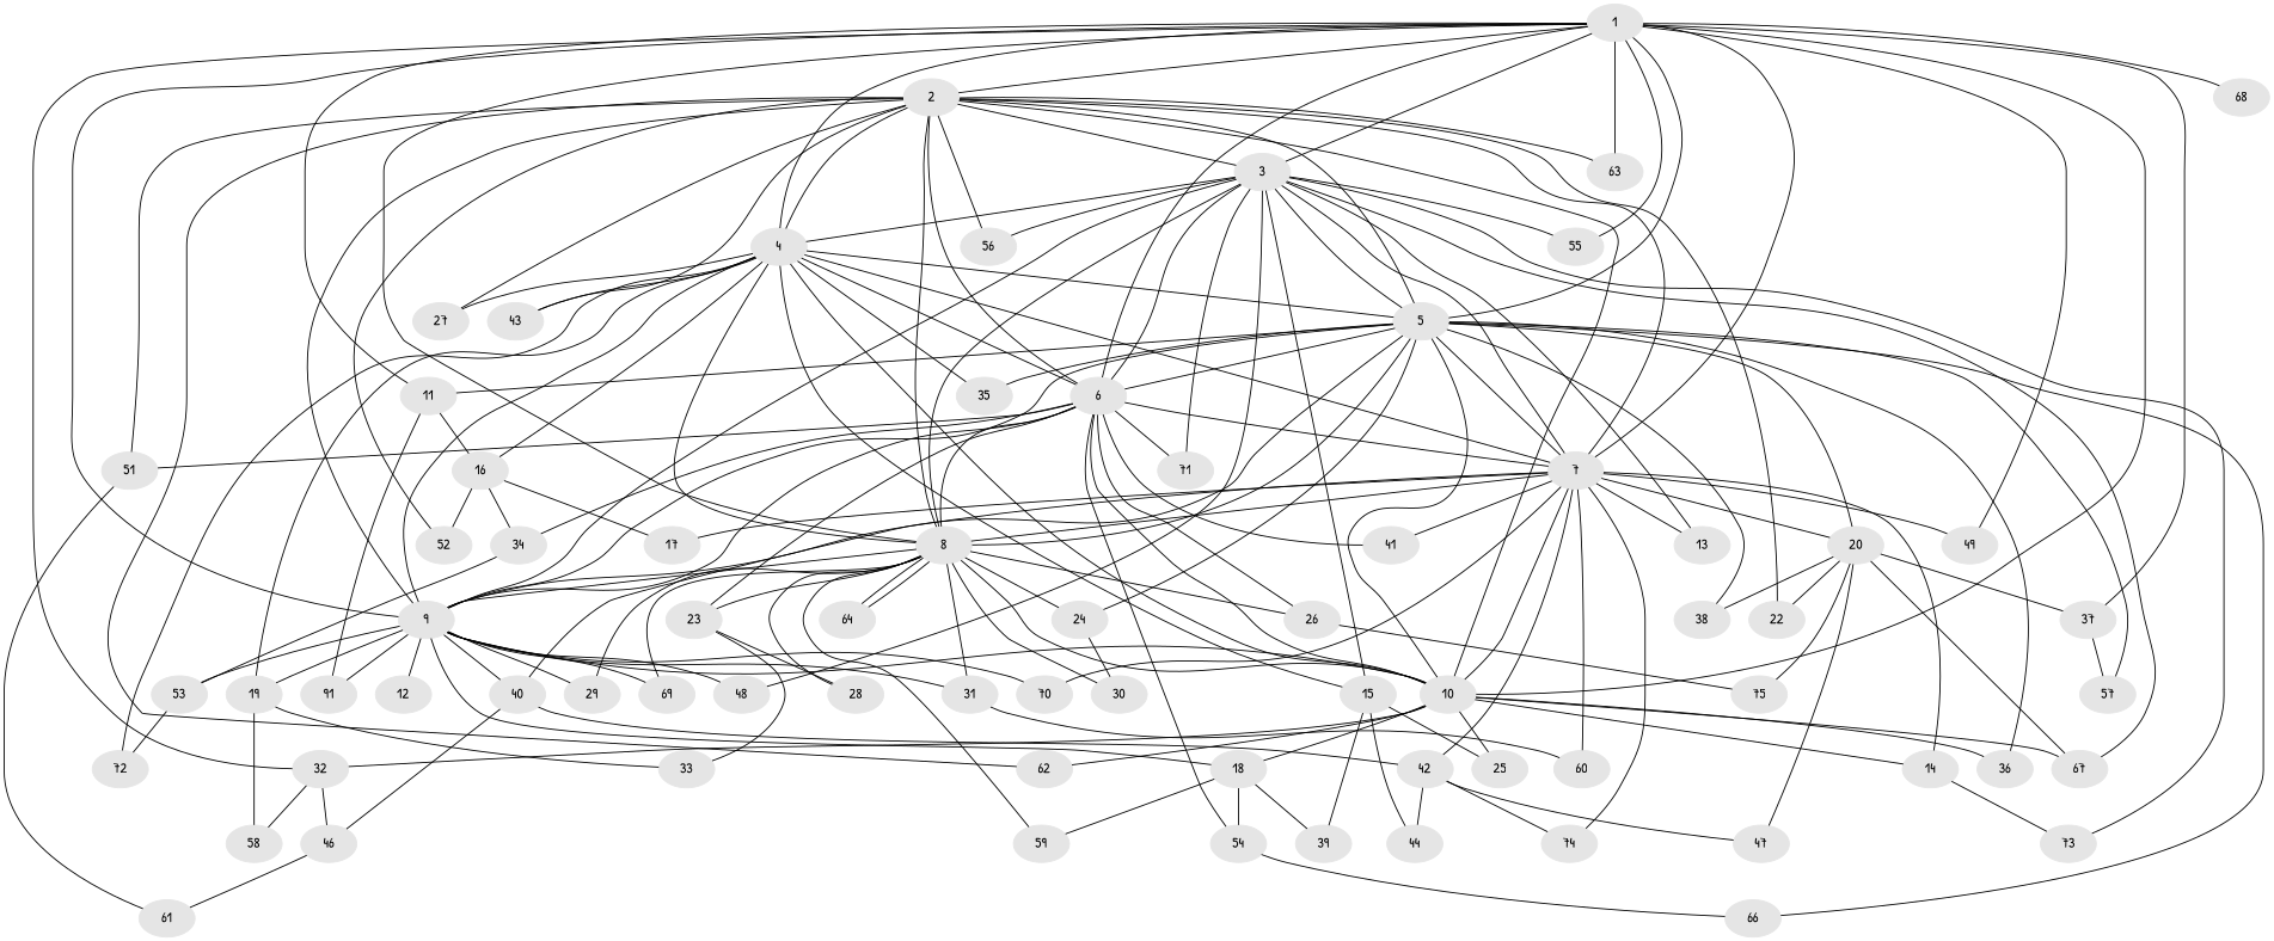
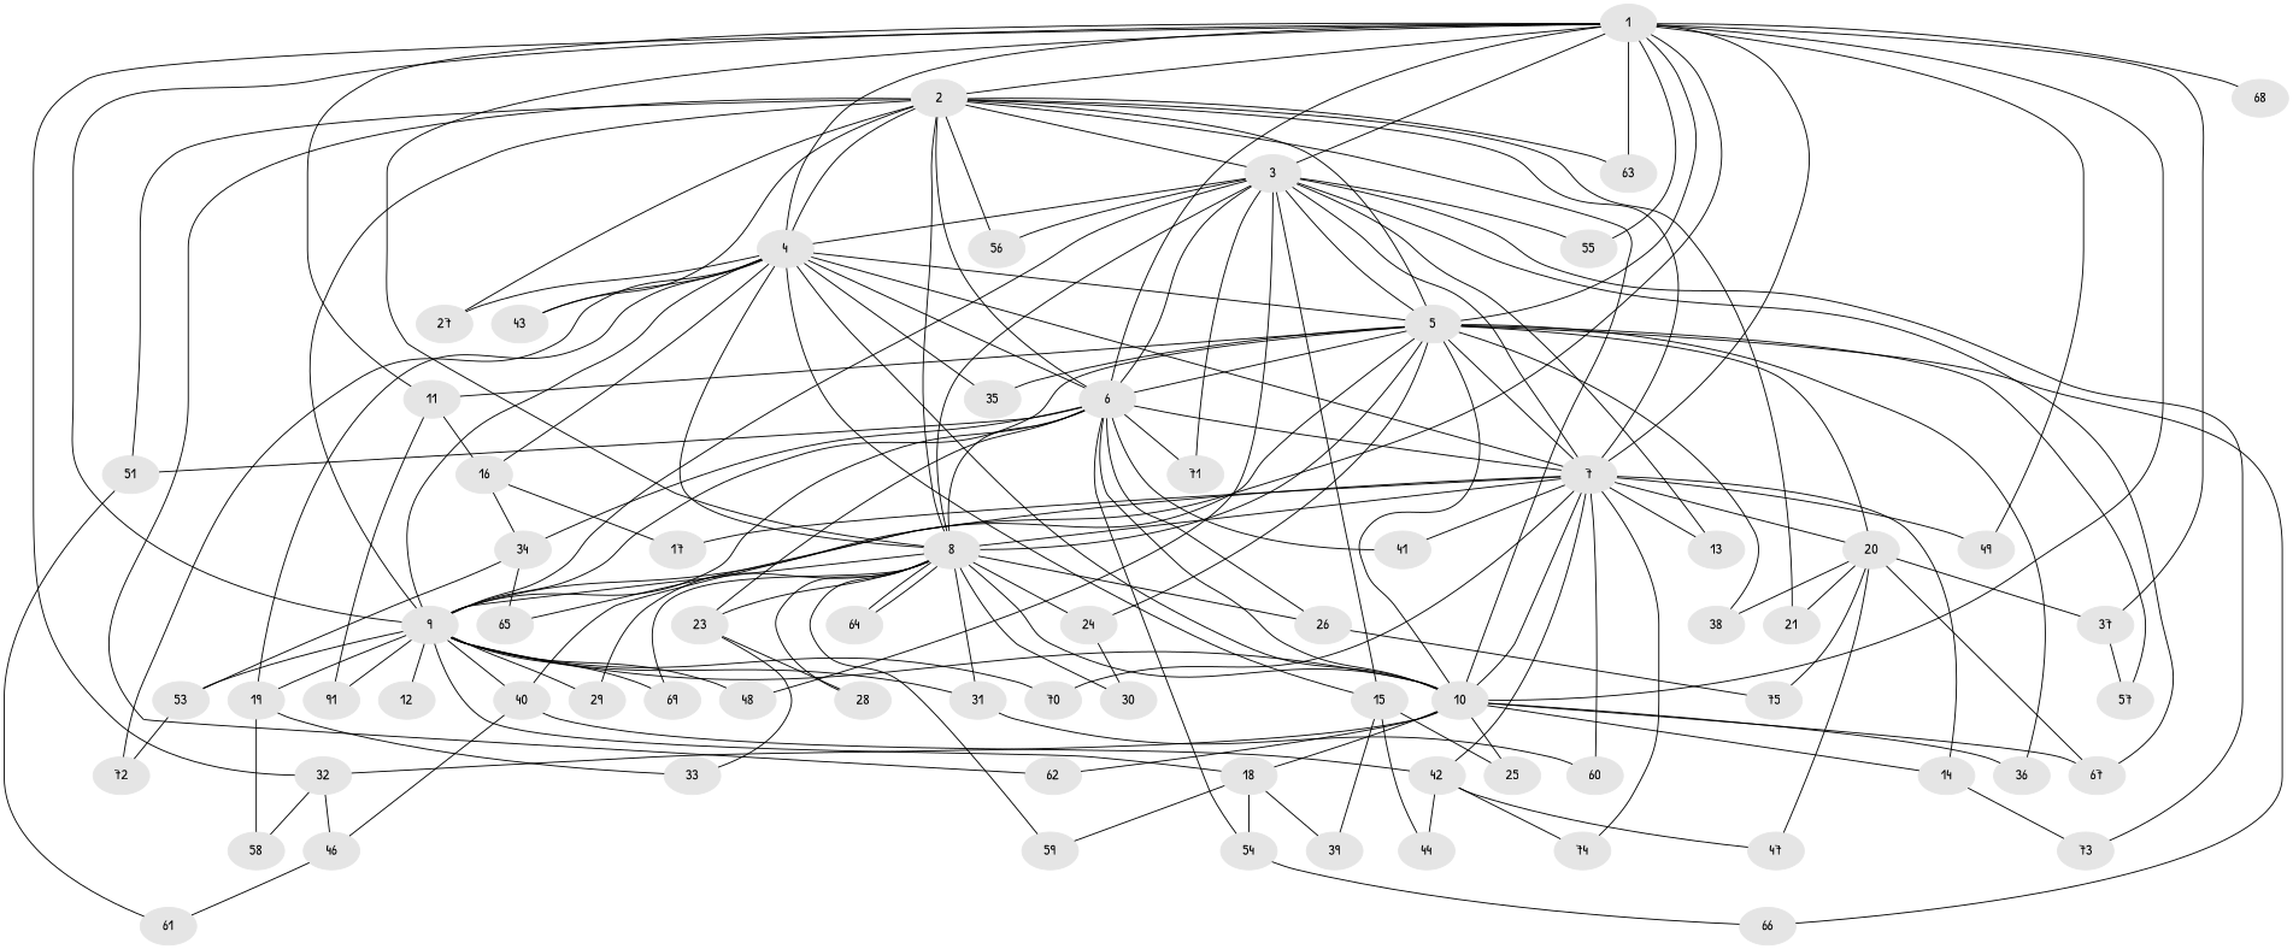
  graph {
    fontname="Patrick Hand"
    node [color=gray90 fontname="Patrick Hand" style=filled]
    edge [fontname="Patrick Hand"]
    1
    2
    3
    4
    5
    6
    7
    8
    9
    10
    11
    32
    37
    49
    55
    63
+   65
    68
-   22
+   22 [label=21]
    27
    43
    51
-   52
    56
    62
    13
    15
    48
    71
    73
    67
    16
    19
    35
    72
    20
    24
    36
    38
    40
    57
    66
    23
    26
    34
    41
    54
    14
    17
    42
    60
    70
    74
    28
    29
    30
    31
    59
    64
    69
    12
    18
    n63 [label=91]
    53
    25
    58
    46
    61
    39
    44
    33
    n72 [label=75]
    47
    1 -- 2
    1 -- 3
    1 -- 4
    1 -- 5
    1 -- 6
    1 -- 7
    1 -- 8
    1 -- 9
    1 -- 10
    1 -- 11
    1 -- 32
    1 -- 37
    1 -- 49
    1 -- 55
    1 -- 63
+   1 -- 65
    1 -- 68
    2 -- 3
    2 -- 4
    2 -- 5
    2 -- 6
    2 -- 7
    2 -- 8
    2 -- 9
    2 -- 10
    2 -- 63
    2 -- 22
    2 -- 27
    2 -- 43
    2 -- 51
-   2 -- 52
    2 -- 56
    2 -- 62
    3 -- 4
    3 -- 5
    3 -- 6
    3 -- 7
    3 -- 8
    3 -- 9
    3 -- 55
    3 -- 56
    3 -- 13
    3 -- 15
    3 -- 48
    3 -- 71
    3 -- 73
    3 -- 67
    4 -- 5
    4 -- 6
    4 -- 7
    4 -- 8
    4 -- 9
    4 -- 10
    4 -- 27
    4 -- 43
    4 -- 15
    4 -- 16
    4 -- 19
    4 -- 35
    4 -- 72
    5 -- 6
    5 -- 7
    5 -- 8
    5 -- 9
    5 -- 10
    5 -- 11
    5 -- 35
    5 -- 20
    5 -- 24
    5 -- 36
    5 -- 38
    5 -- 40
    5 -- 57
    5 -- 66
    6 -- 7
    6 -- 8
    6 -- 9
    6 -- 10
    6 -- 51
    6 -- 71
    6 -- 23
    6 -- 26
    6 -- 34
    6 -- 41
    6 -- 54
    7 -- 8
    7 -- 9
    7 -- 10
    7 -- 49
    7 -- 13
    7 -- 20
    7 -- 41
    7 -- 14
    7 -- 17
    7 -- 42
    7 -- 60
    7 -- 70
    7 -- 74
    8 -- 9
    8 -- 10
    8 -- 24
    8 -- 23
    8 -- 26
    8 -- 28
    8 -- 29
    8 -- 30
    8 -- 31
    8 -- 59
    8 -- 64
    8 -- 64
    8 -- 69
    9 -- 10
    9 -- 48
    9 -- 19
    9 -- 40
    9 -- 70
    9 -- 29
    9 -- 31
    9 -- 69
    9 -- 12
    9 -- 18
    9 -- n63
    9 -- 53
    10 -- 32
    10 -- 62
    10 -- 67
    10 -- 36
    10 -- 14
    10 -- 18
    10 -- 25
    11 -- 16
    11 -- n63
    32 -- 58
    32 -- 46
    37 -- 57
    51 -- 61
    15 -- 25
    15 -- 39
    15 -- 44
-   16 -- 52
    16 -- 34
    16 -- 17
    19 -- 58
    19 -- 33
    20 -- 37
    20 -- 22
    20 -- 67
    20 -- 38
    20 -- n72
    20 -- 47
    24 -- 30
    40 -- 42
    40 -- 46
    23 -- 28
    23 -- 33
    26 -- n72
+   34 -- 65
    34 -- 53
    54 -- 66
    14 -- 73
    42 -- 74
    42 -- 44
    42 -- 47
    31 -- 60
    18 -- 54
    18 -- 59
    18 -- 39
    53 -- 72
    46 -- 61
  }
